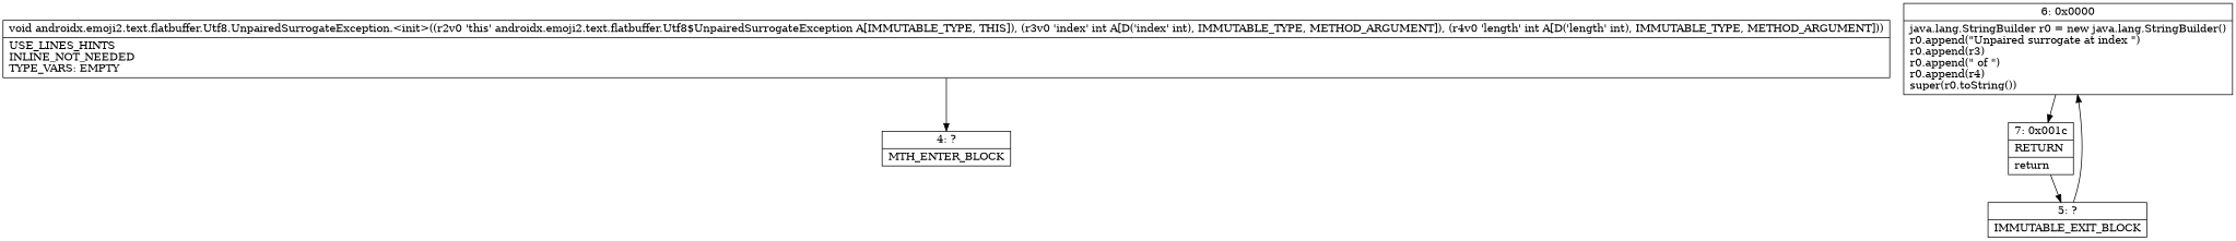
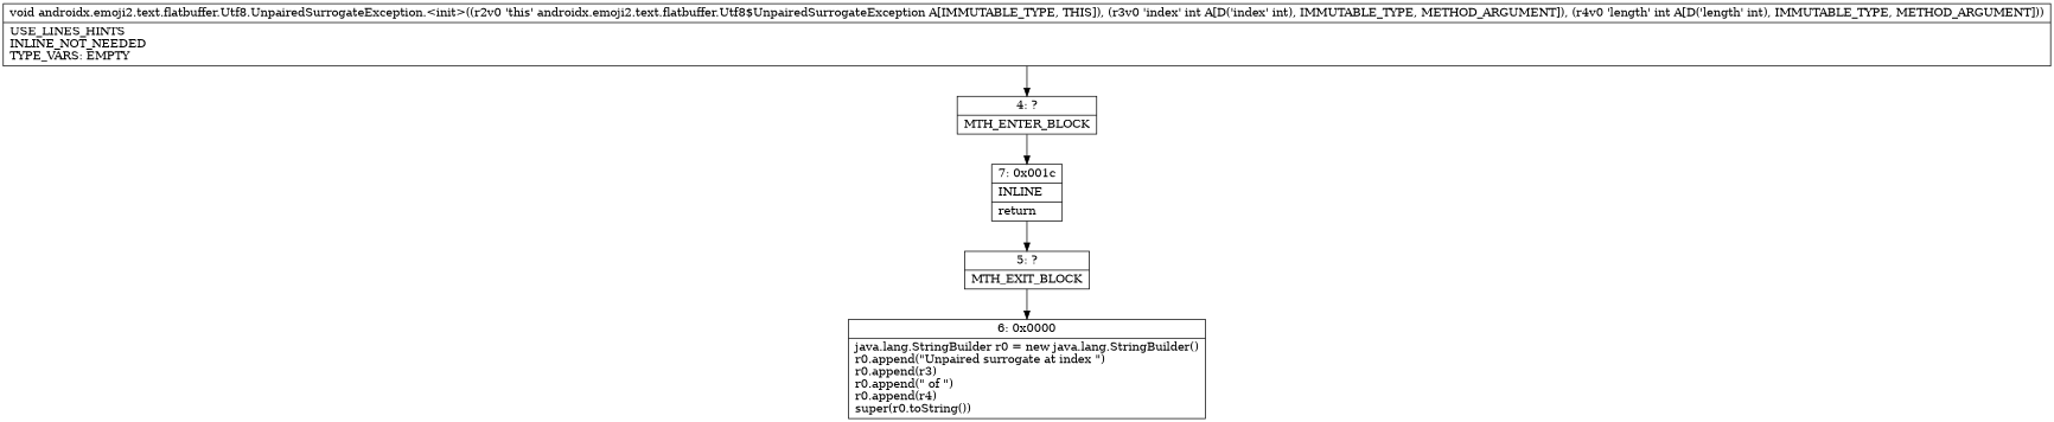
  digraph {
    node [shape=record]
    n1 [label="{4\:\ ?|MTH_ENTER_BLOCK\l}"]
    n2 [label="{6\:\ 0x0000|java.lang.StringBuilder r0 = new java.lang.StringBuilder()\lr0.append(\"Unpaired surrogate at index \")\lr0.append(r3)\lr0.append(\" of \")\lr0.append(r4)\lsuper(r0.toString())\l}"]
-   n3 [label="{7\:\ 0x001c|RETURN\l|return\l}"]
-   n4 [label="{5\:\ ?|IMMUTABLE_EXIT_BLOCK\l}"]
+   n3 [label="{7\:\ 0x001c|INLINE\l|return\l}"]
+   n4 [label="{5\:\ ?|MTH_EXIT_BLOCK\l}"]
    n5 [label="{void androidx.emoji2.text.flatbuffer.Utf8.UnpairedSurrogateException.\<init\>((r2v0 'this' androidx.emoji2.text.flatbuffer.Utf8$UnpairedSurrogateException A[IMMUTABLE_TYPE, THIS]), (r3v0 'index' int A[D('index' int), IMMUTABLE_TYPE, METHOD_ARGUMENT]), (r4v0 'length' int A[D('length' int), IMMUTABLE_TYPE, METHOD_ARGUMENT]))  | USE_LINES_HINTS\lINLINE_NOT_NEEDED\lTYPE_VARS: EMPTY\l}"]
-   n2 -> n3
+   n1 -> n3
    n3 -> n4
    n4 -> n2
    n5 -> n1
  }
